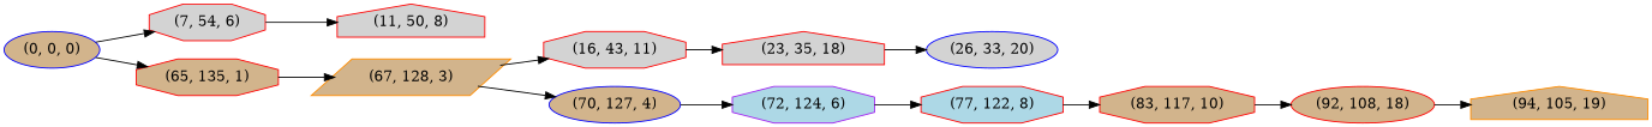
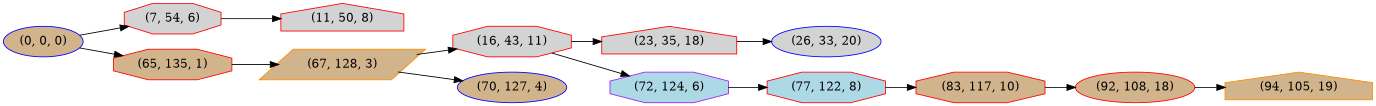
  digraph {
    rankdir=LR
    node [color=red fillcolor=tan shape=octagon style=filled]
    "(0, 0, 0)" [color=blue shape=ellipse]
    "(7, 54, 6)" [fillcolor=lightgrey]
    "(65, 135, 1)"
    "(11, 50, 8)" [fillcolor=lightgrey shape=house]
    "(67, 128, 3)" [color=darkorange shape=parallelogram]
    "(16, 43, 11)" [fillcolor=lightgrey]
    "(23, 35, 18)" [fillcolor=lightgrey shape=house]
    "(26, 33, 20)" [color=blue fillcolor=lightgrey shape=ellipse]
    "(70, 127, 4)" [color=blue shape=ellipse]
    "(72, 124, 6)" [color=purple fillcolor=lightblue]
    "(77, 122, 8)" [fillcolor=lightblue]
    "(83, 117, 10)"
    "(92, 108, 18)" [shape=ellipse]
    "(94, 105, 19)" [color=darkorange shape=house]
    "(0, 0, 0)" -> "(7, 54, 6)"
    "(0, 0, 0)" -> "(65, 135, 1)"
    "(7, 54, 6)" -> "(11, 50, 8)"
    "(65, 135, 1)" -> "(67, 128, 3)"
    "(67, 128, 3)" -> "(16, 43, 11)"
    "(67, 128, 3)" -> "(70, 127, 4)"
    "(16, 43, 11)" -> "(23, 35, 18)"
    "(23, 35, 18)" -> "(26, 33, 20)"
-   "(70, 127, 4)" -> "(72, 124, 6)"
+   "(16, 43, 11)" -> "(72, 124, 6)"
    "(72, 124, 6)" -> "(77, 122, 8)"
    "(77, 122, 8)" -> "(83, 117, 10)"
    "(83, 117, 10)" -> "(92, 108, 18)"
    "(92, 108, 18)" -> "(94, 105, 19)"
  }
